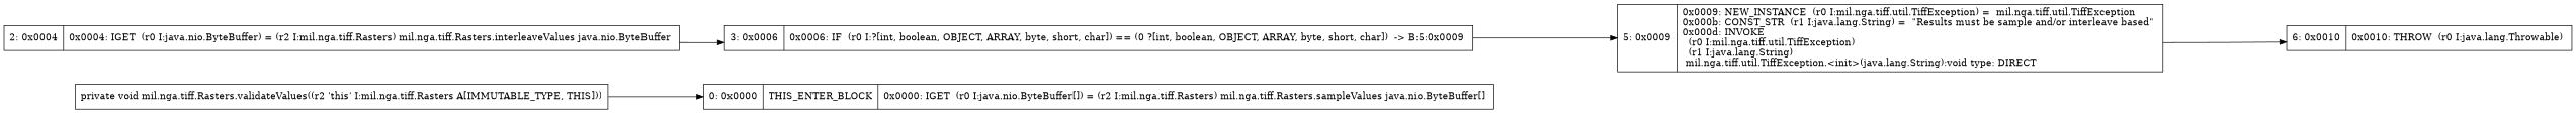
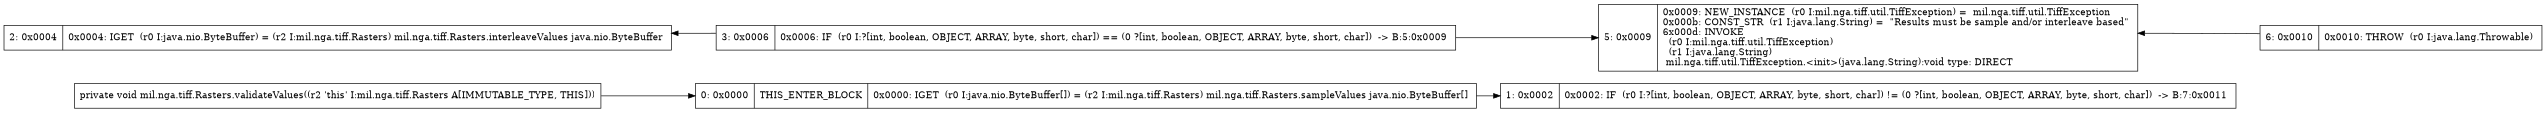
  digraph {
    rankdir=LR
    node [shape=record]
    n1 [label="{0\:\ 0x0000|THIS_ENTER_BLOCK\l|0x0000: IGET  (r0 I:java.nio.ByteBuffer[]) = (r2 I:mil.nga.tiff.Rasters) mil.nga.tiff.Rasters.sampleValues java.nio.ByteBuffer[] \l}"]
+   n2 [label="{1\:\ 0x0002|0x0002: IF  (r0 I:?[int, boolean, OBJECT, ARRAY, byte, short, char]) != (0 ?[int, boolean, OBJECT, ARRAY, byte, short, char])  \-\> B:7:0x0011 \l}"]
    n3 [label="{2\:\ 0x0004|0x0004: IGET  (r0 I:java.nio.ByteBuffer) = (r2 I:mil.nga.tiff.Rasters) mil.nga.tiff.Rasters.interleaveValues java.nio.ByteBuffer \l}"]
    n4 [label="{3\:\ 0x0006|0x0006: IF  (r0 I:?[int, boolean, OBJECT, ARRAY, byte, short, char]) == (0 ?[int, boolean, OBJECT, ARRAY, byte, short, char])  \-\> B:5:0x0009 \l}"]
-   n5 [label="{5\:\ 0x0009|0x0009: NEW_INSTANCE  (r0 I:mil.nga.tiff.util.TiffException) =  mil.nga.tiff.util.TiffException \l0x000b: CONST_STR  (r1 I:java.lang.String) =  \"Results must be sample and\/or interleave based\" \l0x000d: INVOKE  \l  (r0 I:mil.nga.tiff.util.TiffException)\l  (r1 I:java.lang.String)\l mil.nga.tiff.util.TiffException.\<init\>(java.lang.String):void type: DIRECT \l}"]
+   n5 [label="{5\:\ 0x0009|0x0009: NEW_INSTANCE  (r0 I:mil.nga.tiff.util.TiffException) =  mil.nga.tiff.util.TiffException \l0x000b: CONST_STR  (r1 I:java.lang.String) =  \"Results must be sample and\/or interleave based\" \l6x000d: INVOKE  \l  (r0 I:mil.nga.tiff.util.TiffException)\l  (r1 I:java.lang.String)\l mil.nga.tiff.util.TiffException.\<init\>(java.lang.String):void type: DIRECT \l}"]
    n6 [label="{6\:\ 0x0010|0x0010: THROW  (r0 I:java.lang.Throwable) \l}"]
    n7 [label="{private void mil.nga.tiff.Rasters.validateValues((r2 'this' I:mil.nga.tiff.Rasters A[IMMUTABLE_TYPE, THIS])) }"]
-   n3 -> n4
+   n1 -> n2
+   n4 -> n3
    n4 -> n5
-   n5 -> n6
+   n6 -> n5
    n7 -> n1
  }
